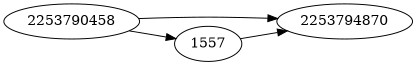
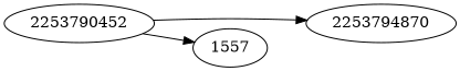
  strict digraph {
    rankdir=LR
    n1 [label=2253794870]
-   2253790452 [label=2253790458]
+   2253790452
    1557
    2253790452 -> n1
    2253790452 -> 1557
-   1557 -> n1
  }
